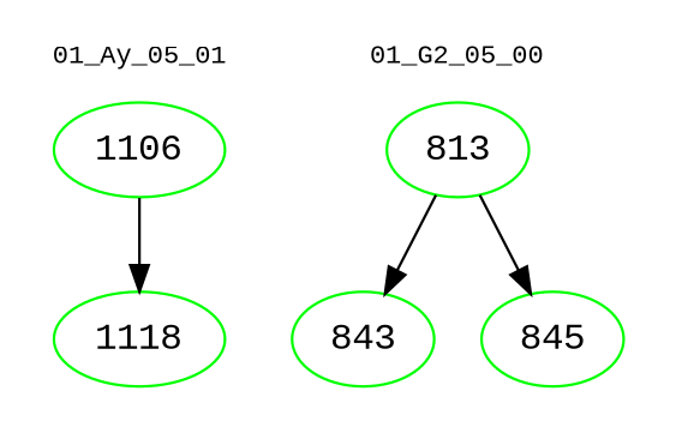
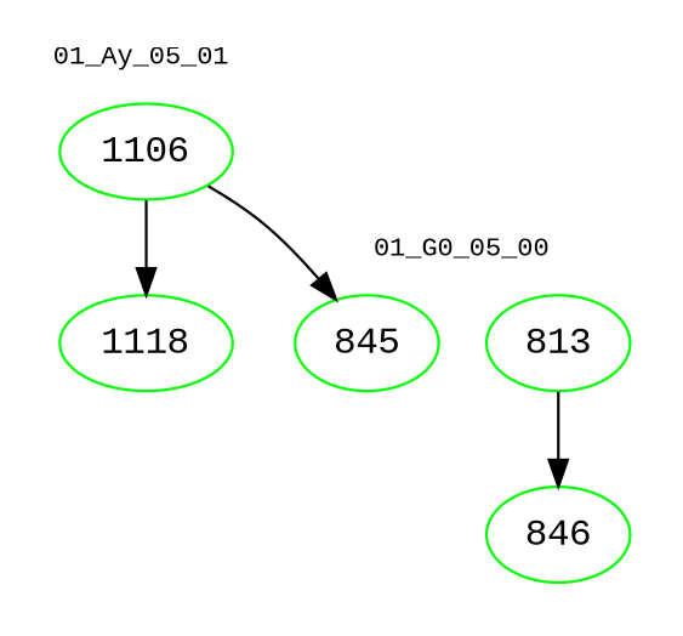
  digraph {
    fontname="Liberation Mono"
    node [color=green fontname="Liberation Mono"]
    edge [color=black fontname="Liberation Mono"]
    n1 [label=1106]
    n2 [label=1118]
    n3 [label=813]
-   n4 [label=843]
+   n4 [label=846]
    n5 [label=845]
    subgraph cluster_1 {
      color=white
      fontsize=10
      label="01_Ay_05_01"
      n1
      n2
    }
    subgraph cluster_2 {
      color=white
      fontsize=10
-     label="01_G2_05_00"
+     label="01_G0_05_00"
      n3
      n4
      n5
    }
    n1 -> n2
    n3 -> n4
-   n3 -> n5
+   n1 -> n5
  }
